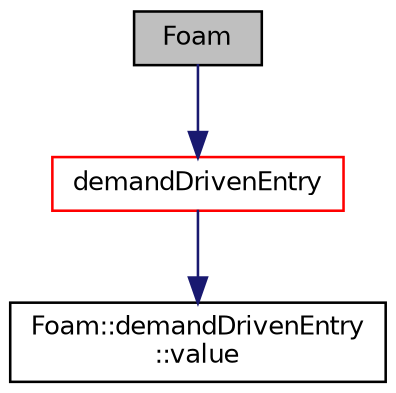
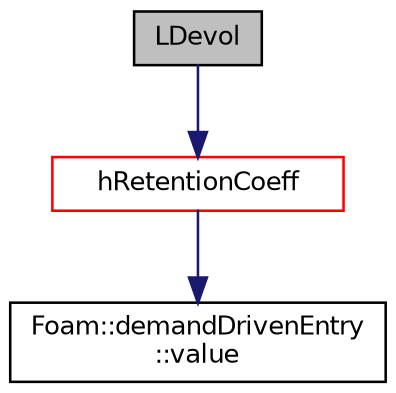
  digraph {
    rankdir=TB
    node [color=black fontname=Helvetica fontsize=10 shape=record]
    edge [color=midnightblue fontname=Helvetica fontsize=10 labelfontname=Helvetica labelfontsize=10 style=solid]
-   n1 [fillcolor=grey75 fontcolor=black height=0.2 label=Foam style=filled width=0.4]
-   n2 [color=red height=0.2 label=demandDrivenEntry width=0.4]
+   n1 [fillcolor=grey75 fontcolor=black height=0.2 label=LDevol style=filled width=0.4]
+   n2 [color=red height=0.2 label=hRetentionCoeff width=0.4]
    n3 [height=0.2 label="Foam::demandDrivenEntry\l::value" width=0.4]
    n1 -> n2
    n2 -> n3
  }
